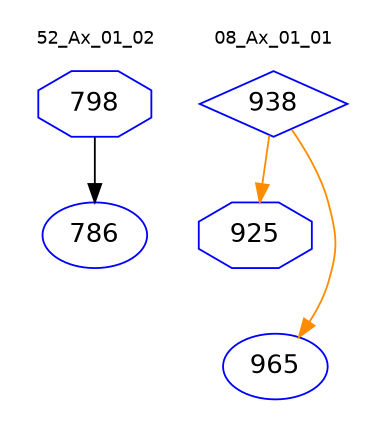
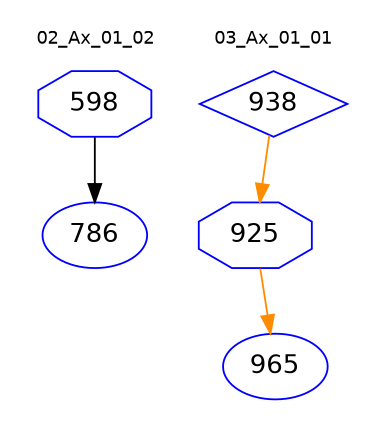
  digraph {
    fontname="DejaVu Sans"
    node [color=blue fontname="DejaVu Sans" shape=octagon]
    edge [color=darkorange fontname="DejaVu Sans"]
-   n1 [label=798]
+   n1 [label=598]
    n2 [label=786 shape=ellipse]
    n3 [label=938 shape=diamond]
    n4 [label=925]
    n5 [label=965 shape=ellipse]
    subgraph cluster_1 {
      color=white
      fontsize=10
-     label="52_Ax_01_02"
+     label="02_Ax_01_02"
      n1
      n2
    }
    subgraph cluster_2 {
      color=white
      fontsize=10
-     label="08_Ax_01_01"
+     label="03_Ax_01_01"
      n3
      n4
      n5
    }
    n1 -> n2 [color=black]
    n3 -> n4
-   n3 -> n5
+   n4 -> n5
  }
